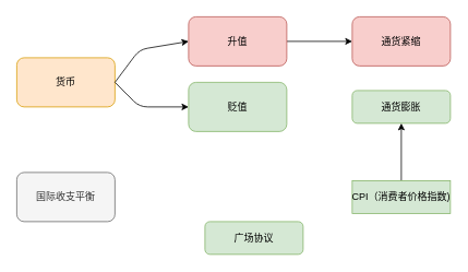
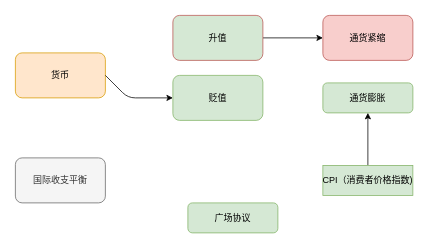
  <mxCell id="0" />
  <mxCell id="1" parent="0" />
  <mxCell id="2" value="货币" style="rounded=1;whiteSpace=wrap;html=1;fillColor=#ffe6cc;strokeColor=#d79b00;" parent="1" vertex="1"><mxGeometry x="20" y="70" width="120" height="60" as="geometry" /></mxCell>
  <mxCell id="3" value="" style="edgeStyle=orthogonalEdgeStyle;rounded=0;orthogonalLoop=1;jettySize=auto;html=1;" edge="1" parent="1" source="4" target="5"><mxGeometry relative="1" as="geometry" /></mxCell>
- <mxCell id="4" value="升值" style="rounded=1;whiteSpace=wrap;html=1;fillColor=#f8cecc;strokeColor=#b85450;" vertex="1" parent="1"><mxGeometry x="230" y="20" width="120" height="60" as="geometry" /></mxCell>
+ <mxCell id="4" value="升值" style="rounded=1;whiteSpace=wrap;html=1;fillColor=#d5e8d4;strokeColor=#b85450;" vertex="1" parent="1"><mxGeometry x="230" y="20" width="120" height="60" as="geometry" /></mxCell>
  <mxCell id="5" value="通货紧缩" style="rounded=1;whiteSpace=wrap;html=1;fillColor=#f8cecc;strokeColor=#b85450;" vertex="1" parent="1"><mxGeometry x="430" y="20" width="120" height="60" as="geometry" /></mxCell>
  <mxCell id="6" value="贬值" style="rounded=1;whiteSpace=wrap;html=1;fillColor=#d5e8d4;strokeColor=#82b366;" vertex="1" parent="1"><mxGeometry x="230" y="100" width="120" height="60" as="geometry" /></mxCell>
  <mxCell id="7" value="通货膨胀" style="rounded=1;whiteSpace=wrap;html=1;fillColor=#d5e8d4;strokeColor=#82b366;" vertex="1" parent="1"><mxGeometry x="430" y="110" width="120" height="40" as="geometry" /></mxCell>
  <mxCell id="8" value="国际收支平衡" style="rounded=1;whiteSpace=wrap;html=1;fillColor=#f5f5f5;strokeColor=#666666;fontColor=#333333;" vertex="1" parent="1"><mxGeometry x="20" y="210" width="120" height="60" as="geometry" /></mxCell>
  <mxCell id="9" value="广场协议" style="rounded=1;whiteSpace=wrap;html=1;fillColor=#d5e8d4;strokeColor=#82b366;" vertex="1" parent="1"><mxGeometry x="250" y="270" width="120" height="40" as="geometry" /></mxCell>
  <mxCell id="10" style="edgeStyle=orthogonalEdgeStyle;rounded=0;orthogonalLoop=1;jettySize=auto;html=1;exitX=0.5;exitY=0;exitDx=0;exitDy=0;entryX=0.5;entryY=1;entryDx=0;entryDy=0;" edge="1" parent="1" source="11" target="7"><mxGeometry relative="1" as="geometry" /></mxCell>
  <mxCell id="11" value="&lt;span style=&quot;text-align: left ; white-space: nowrap&quot;&gt;CPI（消费者价格指数)&lt;/span&gt;" style="whiteSpace=wrap;html=1;fillColor=#d5e8d4;strokeColor=#82b366;rounded=0;" vertex="1" parent="1"><mxGeometry x="430" y="220" width="120" height="40" as="geometry" /></mxCell>
- <mxCell id="12" value="" style="endArrow=classic;html=1;exitX=1;exitY=0.5;exitDx=0;exitDy=0;entryX=0;entryY=0.5;entryDx=0;entryDy=0;" edge="1" parent="1" source="2" target="4"><mxGeometry width="50" height="50" relative="1" as="geometry"><mxPoint x="190" y="180" as="sourcePoint" /><mxPoint x="240" y="130" as="targetPoint" /><Array as="points"><mxPoint x="170" y="60" /></Array></mxGeometry></mxCell>
  <mxCell id="13" value="" style="endArrow=classic;html=1;exitX=1;exitY=0.5;exitDx=0;exitDy=0;entryX=0;entryY=0.5;entryDx=0;entryDy=0;" edge="1" parent="1" source="2" target="6"><mxGeometry width="50" height="50" relative="1" as="geometry"><mxPoint x="150" y="110" as="sourcePoint" /><mxPoint x="240" y="60" as="targetPoint" /><Array as="points"><mxPoint x="170" y="130" /></Array></mxGeometry></mxCell>
